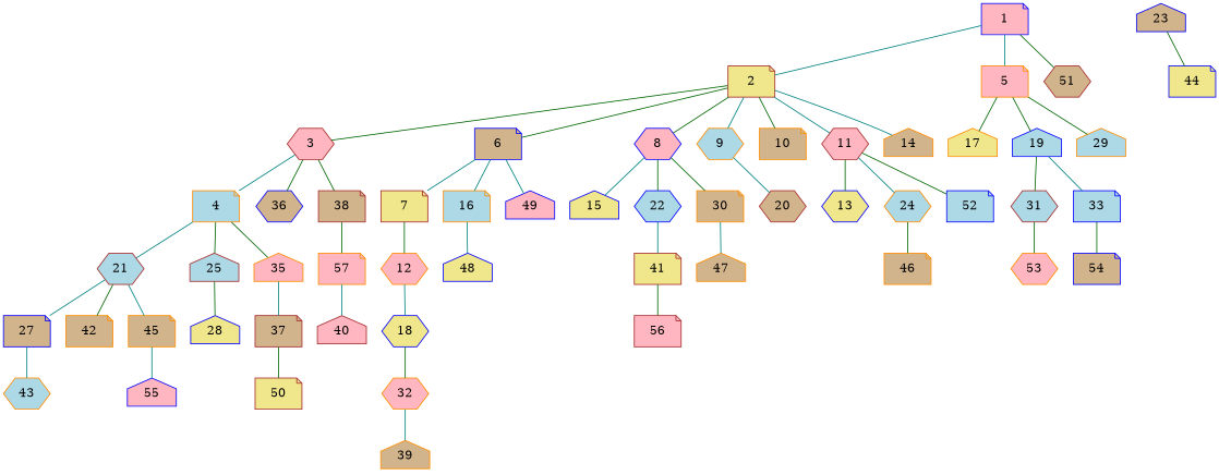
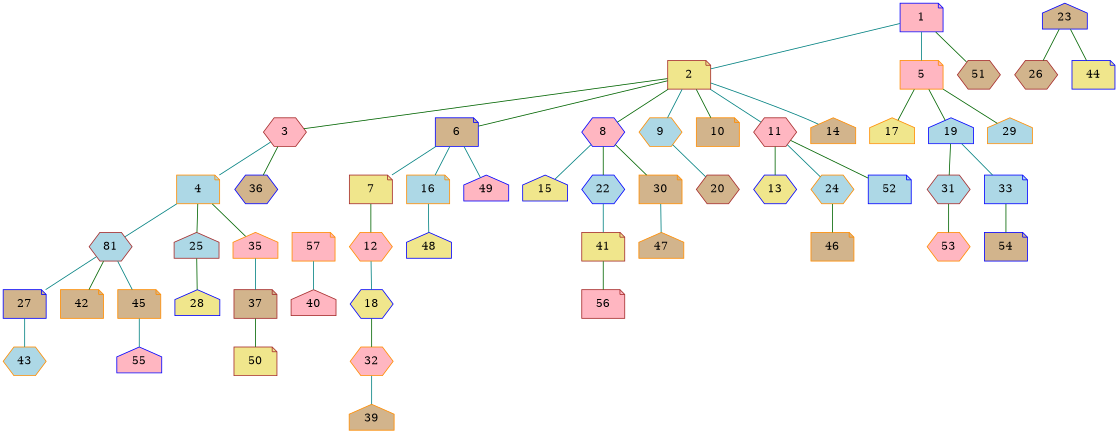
  graph {
    node [color=darkorange fillcolor=tan shape=note style=filled]
    edge [color=darkgreen]
    1 [color=blue fillcolor=lightpink]
    2 [color=brown fillcolor=khaki]
    5 [fillcolor=lightpink]
    51 [color=brown shape=hexagon]
    3 [color=brown fillcolor=lightpink shape=hexagon]
    6 [color=blue]
    8 [color=blue fillcolor=lightpink shape=hexagon]
    9 [fillcolor=lightblue shape=hexagon]
    10
    11 [color=brown fillcolor=lightpink shape=hexagon]
    14 [shape=house]
    17 [fillcolor=khaki shape=house]
    19 [color=blue fillcolor=lightblue shape=house]
    29 [fillcolor=lightblue shape=house]
    4 [fillcolor=lightblue]
    36 [color=blue shape=hexagon]
-   38 [color=brown]
    7 [color=brown fillcolor=khaki]
    16 [fillcolor=lightblue]
    49 [color=blue fillcolor=lightpink shape=house]
    15 [color=blue fillcolor=khaki shape=house]
    22 [color=blue fillcolor=lightblue shape=hexagon]
    30
    20 [color=brown shape=hexagon]
    13 [color=blue fillcolor=khaki shape=hexagon]
    24 [fillcolor=lightblue shape=hexagon]
    52 [color=blue fillcolor=lightblue]
-   21 [color=brown fillcolor=lightblue shape=hexagon]
+   21 [color=brown fillcolor=lightblue shape=hexagon label=81]
    25 [color=brown fillcolor=lightblue shape=house]
    35 [fillcolor=lightpink shape=house]
    57 [fillcolor=lightpink]
    27 [color=blue]
    42
    45
    28 [color=blue fillcolor=khaki shape=house]
    37 [color=brown]
    31 [color=brown fillcolor=lightblue shape=hexagon]
    33 [color=blue fillcolor=lightblue]
    12 [fillcolor=lightpink shape=hexagon]
    48 [color=blue fillcolor=khaki shape=house]
    18 [color=blue fillcolor=khaki shape=hexagon]
    41 [color=brown fillcolor=khaki]
    47 [shape=house]
    46
    32 [fillcolor=lightpink shape=hexagon]
    40 [color=brown fillcolor=lightpink shape=house]
    39 [shape=house]
    53 [fillcolor=lightpink shape=hexagon]
    54 [color=blue]
    23 [color=blue shape=house]
+   26 [color=brown shape=hexagon]
    44 [color=blue fillcolor=khaki]
    43 [fillcolor=lightblue shape=hexagon]
    55 [color=blue fillcolor=lightpink shape=house]
    56 [color=brown fillcolor=lightpink]
    50 [color=brown fillcolor=khaki]
    1 -- 2 [color=teal]
    1 -- 5 [color=teal]
    1 -- 51
    2 -- 3
    2 -- 6
    2 -- 8
    2 -- 9 [color=teal]
    2 -- 10
    2 -- 11 [color=teal]
    2 -- 14 [color=teal]
    5 -- 17
    5 -- 19
    5 -- 29
    3 -- 4 [color=teal]
    3 -- 36
-   3 -- 38
    6 -- 7 [color=teal]
    6 -- 16 [color=teal]
    6 -- 49 [color=teal]
    8 -- 15 [color=teal]
    8 -- 22
    8 -- 30
    9 -- 20 [color=teal]
    11 -- 13
    11 -- 24 [color=teal]
    11 -- 52
    19 -- 31
    19 -- 33 [color=teal]
    4 -- 21 [color=teal]
    4 -- 25
    4 -- 35
-   38 -- 57
    7 -- 12
    16 -- 48 [color=teal]
    22 -- 41 [color=teal]
    30 -- 47 [color=teal]
    24 -- 46
    21 -- 27 [color=teal]
    21 -- 42
    21 -- 45 [color=teal]
    25 -- 28
    35 -- 37 [color=teal]
    57 -- 40 [color=teal]
    27 -- 43 [color=teal]
    45 -- 55 [color=teal]
    37 -- 50
    31 -- 53
    33 -- 54
    12 -- 18 [color=teal]
    18 -- 32
    41 -- 56
    32 -- 39 [color=teal]
+   23 -- 26
    23 -- 44
  }
